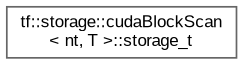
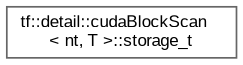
  digraph {
    rankdir=TB
    fontname="Liberation Sans"
-   n1 [color=grey40 fillcolor=white fontname="Liberation Sans" fontsize=10 height=0.2 label="tf::storage::cudaBlockScan\l\< nt, T \>::storage_t" shape=box style=filled width=0.4]
+   n1 [color=grey40 fillcolor=white fontname="Liberation Sans" fontsize=10 height=0.2 label="tf::detail::cudaBlockScan\l\< nt, T \>::storage_t" shape=box style=filled width=0.4]
  }
